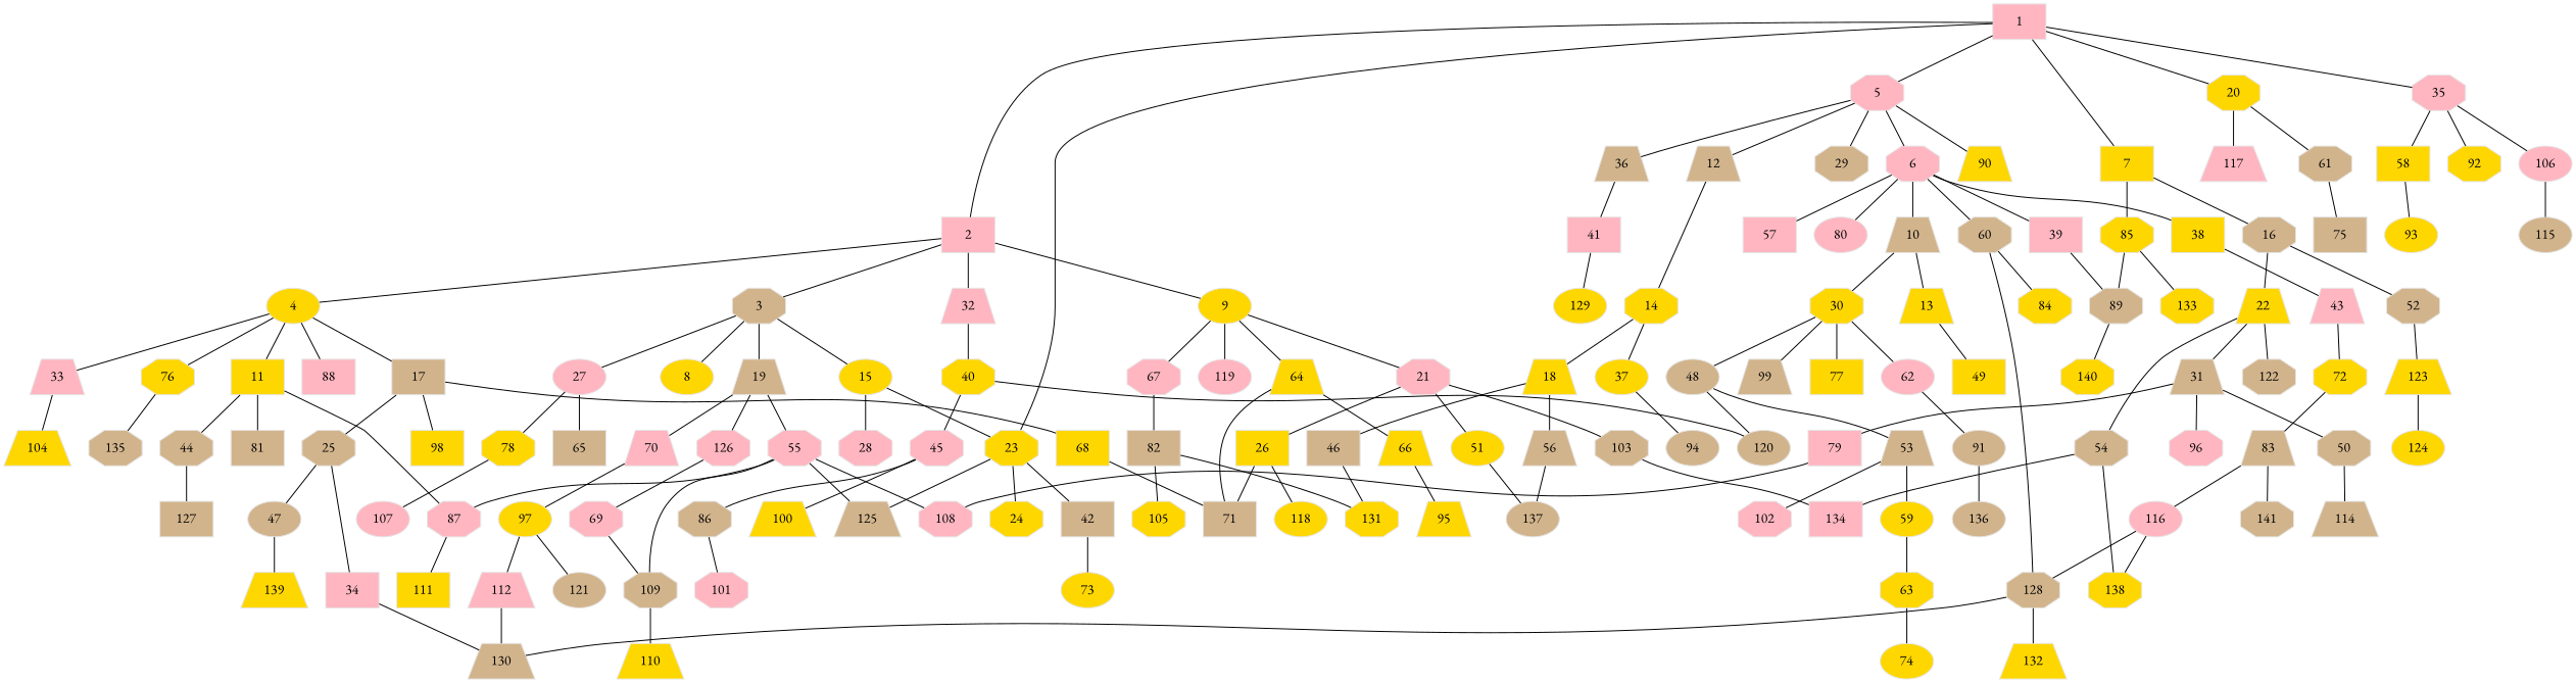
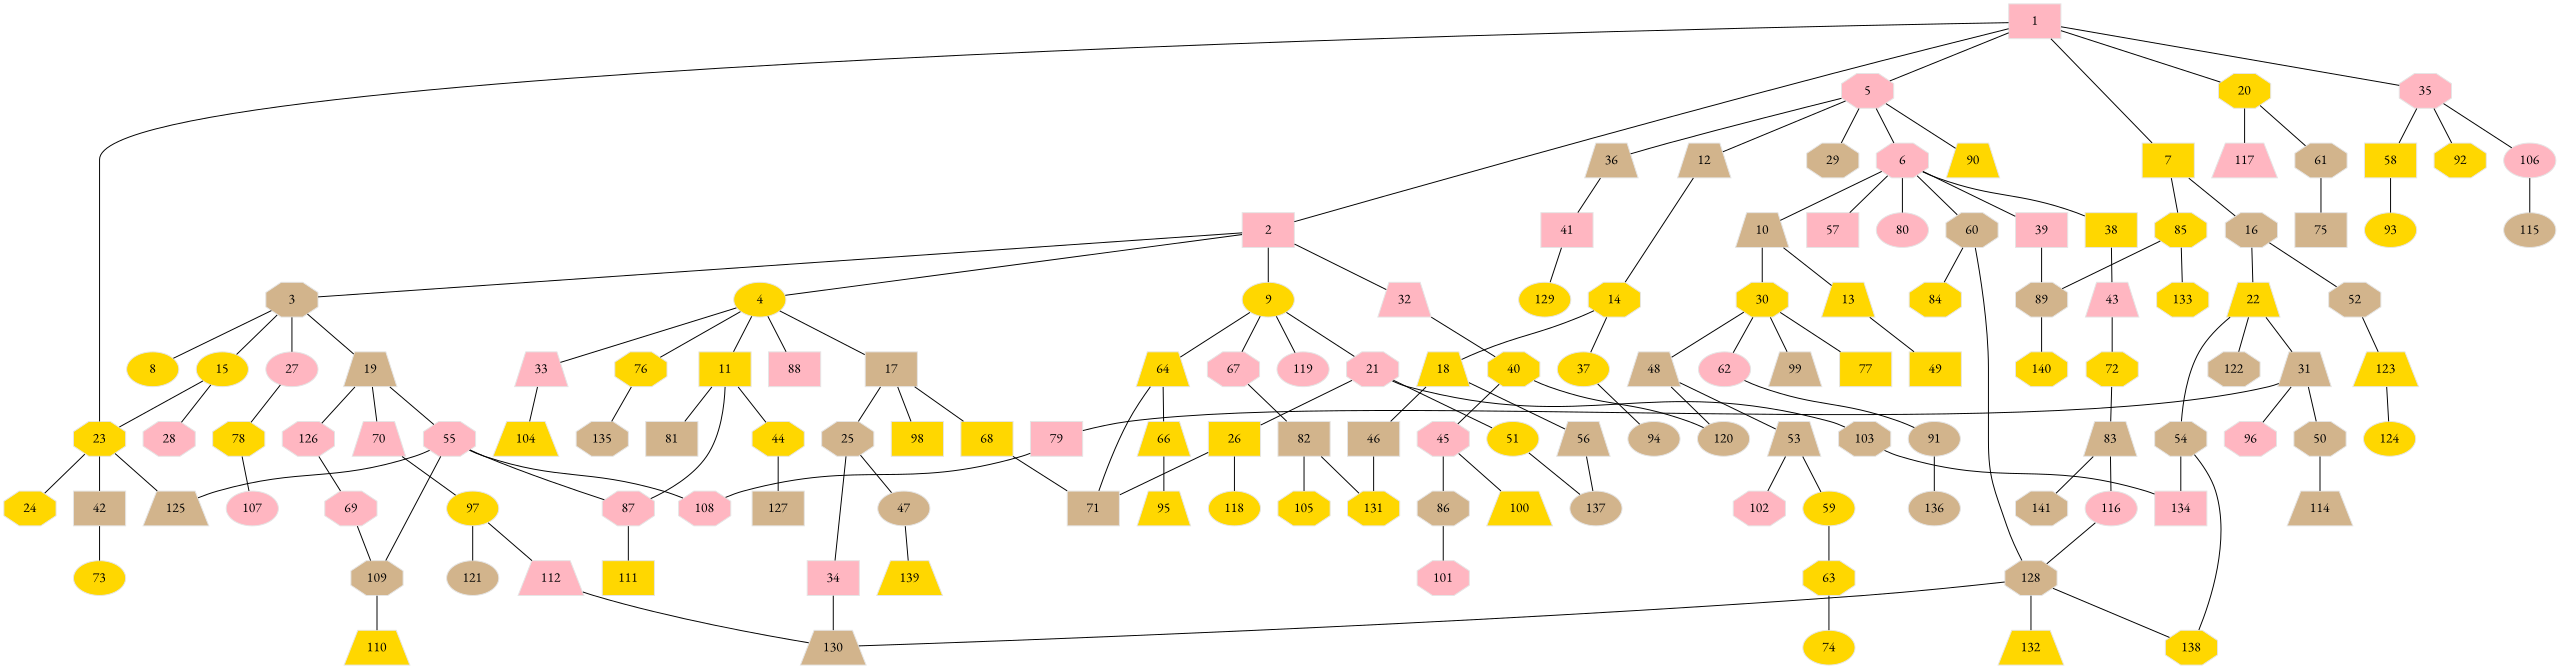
  graph {
    fontname="EB Garamond"
    node [color=gray90 fillcolor=gold fontname="EB Garamond" shape=octagon style=filled]
    edge [fontname="EB Garamond"]
    1 [fillcolor=lightpink shape=box]
    2 [fillcolor=lightpink shape=box]
    5 [fillcolor=lightpink]
    7 [shape=box]
    20
    23
    35 [fillcolor=lightpink]
    3 [fillcolor=tan]
    4 [shape=ellipse]
    9 [shape=ellipse]
    32 [fillcolor=lightpink shape=trapezium]
    6 [fillcolor=lightpink]
    12 [fillcolor=tan shape=trapezium]
    29 [fillcolor=tan]
    36 [fillcolor=tan shape=trapezium]
    90 [shape=trapezium]
    16 [fillcolor=tan]
    85
    61 [fillcolor=tan]
    117 [fillcolor=lightpink shape=trapezium]
    24
    42 [fillcolor=tan shape=box]
    125 [fillcolor=tan shape=trapezium]
    58 [shape=box]
    92
    106 [fillcolor=lightpink shape=ellipse]
    8 [shape=ellipse]
    15 [shape=ellipse]
    19 [fillcolor=tan shape=trapezium]
    27 [fillcolor=lightpink shape=ellipse]
    11 [shape=box]
    17 [fillcolor=tan shape=box]
    33 [fillcolor=lightpink shape=trapezium]
    76
    88 [fillcolor=lightpink shape=box]
    21 [fillcolor=lightpink]
    64 [shape=trapezium]
    67 [fillcolor=lightpink]
    119 [fillcolor=lightpink shape=ellipse]
    40
    28 [fillcolor=lightpink]
    55 [fillcolor=lightpink]
    70 [fillcolor=lightpink shape=trapezium]
    126 [fillcolor=lightpink]
-   65 [fillcolor=tan shape=box]
    78
-   44 [fillcolor=tan]
+   44
    81 [fillcolor=tan shape=box]
    87 [fillcolor=lightpink]
    25 [fillcolor=tan]
    68 [shape=box]
    98 [shape=box]
    104 [shape=trapezium]
    135 [fillcolor=tan]
    10 [fillcolor=tan shape=trapezium]
    38 [shape=box]
    39 [fillcolor=lightpink shape=box]
    57 [fillcolor=lightpink shape=box]
    60 [fillcolor=tan]
    80 [fillcolor=lightpink shape=ellipse]
    14
    41 [fillcolor=lightpink shape=box]
    13 [shape=trapezium]
    30
    43 [fillcolor=lightpink shape=trapezium]
    89 [fillcolor=tan]
    84
    128 [fillcolor=tan]
    22 [shape=trapezium]
    52 [fillcolor=tan]
    133
    69 [fillcolor=lightpink]
    109 [fillcolor=tan]
    26 [shape=box]
    51 [shape=ellipse]
    103 [fillcolor=tan]
    71 [fillcolor=tan shape=box]
    66 [shape=trapezium]
    82 [fillcolor=tan shape=box]
    49 [shape=box]
-   48 [fillcolor=tan shape=ellipse]
+   48 [fillcolor=tan shape=trapezium]
    62 [fillcolor=lightpink shape=ellipse]
    77 [shape=box]
    99 [fillcolor=tan shape=trapezium]
    127 [fillcolor=tan shape=box]
    111 [shape=box]
    18 [shape=trapezium]
    37 [shape=ellipse]
    46 [fillcolor=tan shape=box]
    56 [fillcolor=tan shape=trapezium]
    94 [fillcolor=tan shape=ellipse]
    31 [fillcolor=tan shape=trapezium]
    54 [fillcolor=tan]
    122 [fillcolor=tan]
    123 [shape=trapezium]
    34 [fillcolor=lightpink shape=box]
    47 [fillcolor=tan shape=ellipse]
    131
    137 [fillcolor=tan shape=ellipse]
    108 [fillcolor=lightpink]
    97 [shape=ellipse]
    75 [fillcolor=tan shape=box]
    118 [shape=ellipse]
    134 [fillcolor=lightpink shape=box]
    50 [fillcolor=tan]
    79 [fillcolor=lightpink shape=box]
    96 [fillcolor=lightpink]
    138
    73 [shape=ellipse]
    130 [fillcolor=tan shape=trapezium]
    139 [shape=trapezium]
    107 [fillcolor=lightpink shape=ellipse]
    120 [fillcolor=tan shape=ellipse]
    53 [fillcolor=tan shape=trapezium]
    91 [fillcolor=tan shape=ellipse]
    114 [fillcolor=tan shape=trapezium]
    45 [fillcolor=lightpink]
    93 [shape=ellipse]
    115 [fillcolor=tan shape=ellipse]
    129 [shape=ellipse]
    72
    140
    86 [fillcolor=tan]
    100 [shape=trapezium]
    83 [fillcolor=tan shape=trapezium]
    101 [fillcolor=lightpink]
    59 [shape=ellipse]
    102 [fillcolor=lightpink]
    124 [shape=ellipse]
    63
    110 [shape=trapezium]
    74 [shape=ellipse]
    136 [fillcolor=tan shape=ellipse]
    95 [shape=trapezium]
    105
    112 [fillcolor=lightpink shape=trapezium]
    121 [fillcolor=tan shape=ellipse]
    116 [fillcolor=lightpink shape=ellipse]
    141 [fillcolor=tan]
    132 [shape=trapezium]
    1 -- 2
    1 -- 5
    1 -- 7
    1 -- 20
    1 -- 23
    1 -- 35
    2 -- 3
    2 -- 4
    2 -- 9
    2 -- 32
    5 -- 6
    5 -- 12
    5 -- 29
    5 -- 36
    5 -- 90
    7 -- 16
    7 -- 85
    20 -- 61
    20 -- 117
    23 -- 24
    23 -- 42
    23 -- 125
    35 -- 58
    35 -- 92
    35 -- 106
    3 -- 8
    3 -- 15
    3 -- 19
    3 -- 27
    4 -- 11
    4 -- 17
    4 -- 33
    4 -- 76
    4 -- 88
    9 -- 21
    9 -- 64
    9 -- 67
    9 -- 119
    32 -- 40
    6 -- 10
    6 -- 38
    6 -- 39
    6 -- 57
    6 -- 60
    6 -- 80
    12 -- 14
    36 -- 41
    16 -- 22
    16 -- 52
    85 -- 89
    85 -- 133
    61 -- 75
    42 -- 73
    58 -- 93
    106 -- 115
    15 -- 23
    15 -- 28
    19 -- 55
    19 -- 70
    19 -- 126
-   27 -- 65
    27 -- 78
    11 -- 44
    11 -- 81
    11 -- 87
    17 -- 25
    17 -- 68
    17 -- 98
    33 -- 104
    76 -- 135
    21 -- 26
    21 -- 51
    21 -- 103
    64 -- 71
    64 -- 66
    67 -- 82
    40 -- 120
    40 -- 45
    55 -- 125
    55 -- 87
    55 -- 109
    55 -- 108
    70 -- 97
    126 -- 69
    78 -- 107
    44 -- 127
    87 -- 111
    25 -- 34
    25 -- 47
    68 -- 71
    10 -- 13
    10 -- 30
    38 -- 43
    39 -- 89
    60 -- 84
    60 -- 128
    14 -- 18
    14 -- 37
    41 -- 129
    13 -- 49
    30 -- 48
    30 -- 62
    30 -- 77
    30 -- 99
    43 -- 72
    89 -- 140
-   116 -- 138
+   128 -- 138
    128 -- 130
    128 -- 132
    22 -- 31
    22 -- 54
    22 -- 122
    52 -- 123
    69 -- 109
    109 -- 110
    26 -- 71
    26 -- 118
    51 -- 137
    103 -- 134
    66 -- 95
    82 -- 131
    82 -- 105
    48 -- 120
    48 -- 53
    62 -- 91
    18 -- 46
    18 -- 56
    37 -- 94
    46 -- 131
    56 -- 137
    31 -- 50
    31 -- 79
    31 -- 96
    54 -- 134
    54 -- 138
    123 -- 124
    34 -- 130
    47 -- 139
    97 -- 112
    97 -- 121
    50 -- 114
    79 -- 108
    53 -- 59
    53 -- 102
    91 -- 136
    45 -- 86
    45 -- 100
    72 -- 83
    86 -- 101
    83 -- 116
    83 -- 141
    59 -- 63
    63 -- 74
    112 -- 130
    116 -- 128
  }
